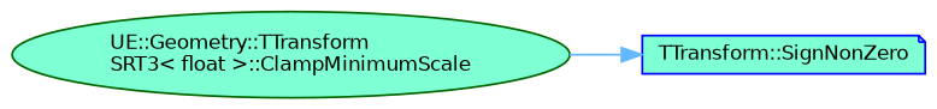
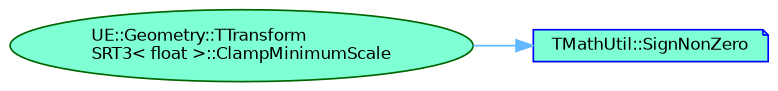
  digraph {
    rankdir=RL
    node [fillcolor=aquamarine fontname=Helvetica fontsize=10 style=filled]
-   n1 [color=blue fontcolor=black height=0.2 label="TTransform::SignNonZero" shape=note width=0.4]
+   n1 [color=blue fontcolor=black height=0.2 label="TMathUtil::SignNonZero" shape=note width=0.4]
    n2 [color=darkgreen height=0.2 label="UE::Geometry::TTransform\lSRT3\< float \>::ClampMinimumScale" shape=ellipse width=0.4]
    n1 -> n2 [color=steelblue1 dir=back fontname=Helvetica fontsize=10 labelfontname=Helvetica labelfontsize=10 style=solid]
  }
